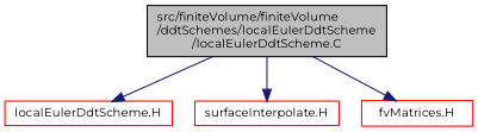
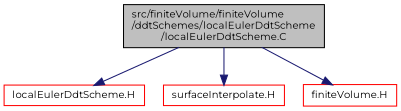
  digraph {
    fontname=Montserrat
    node [color=red fontname=Montserrat fontsize=10 shape=record]
    edge [color=midnightblue fontname=Montserrat fontsize=10 labelfontname=FreeSans labelfontsize=10 style=solid]
    n1 [color=black fillcolor=grey75 fontcolor=black height=0.2 label="src/finiteVolume/finiteVolume\l/ddtSchemes/localEulerDdtScheme\l/localEulerDdtScheme.C" style=filled width=0.4]
    n2 [height=0.2 label="localEulerDdtScheme.H" width=0.4]
    n3 [height=0.2 label="surfaceInterpolate.H" width=0.4]
-   n4 [height=0.2 label="fvMatrices.H" width=0.4]
+   n4 [height=0.2 label="finiteVolume.H" width=0.4]
    n1 -> n2
    n1 -> n3
    n1 -> n4
  }
